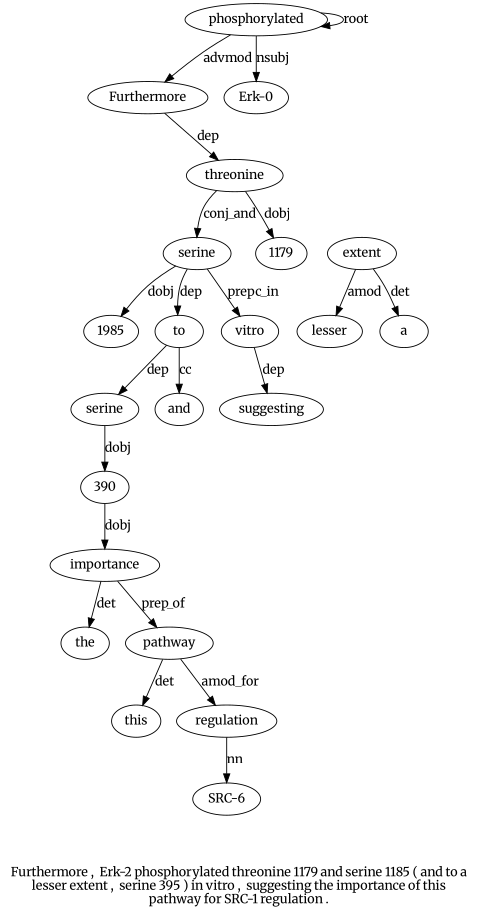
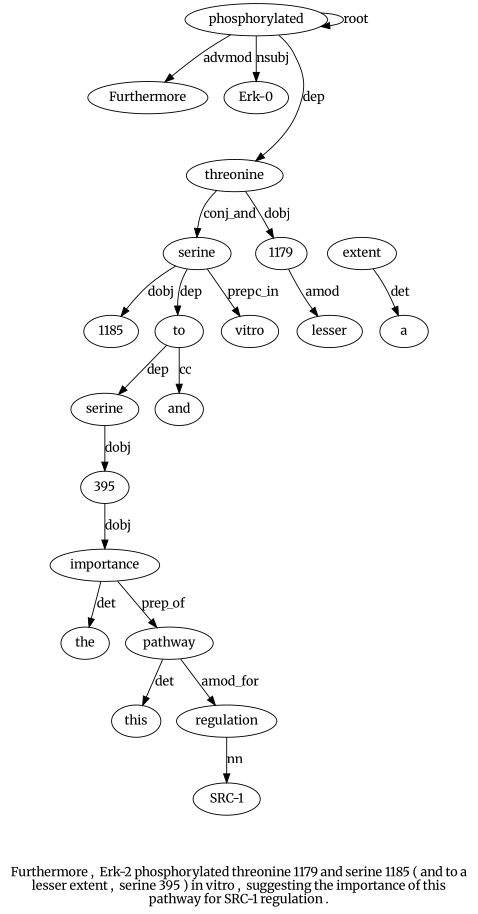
  digraph {
    fontname=Merriweather
    label="Furthermore ,  Erk-2 phosphorylated threonine 1179 and serine 1185 ( and to a\nlesser extent ,  serine 395 ) in vitro ,  suggesting the importance of this\npathway for SRC-1 regulation ."
    node [fillcolor=white fontname=Merriweather style=filled]
    edge [fontname=Merriweather]
    n1 [label=phosphorylated]
    n2 [label=Furthermore]
    n3 [label="Erk-0"]
    n4 [label=threonine]
    n5 [label=1179]
    n6 [label=serine]
-   n7 [label=1985]
+   n7 [label=1185]
    n8 [label=to]
    n9 [label=vitro]
    n10 [label=and]
    n11 [label=serine]
-   n12 [label=suggesting]
    n13 [label=extent]
    n14 [label=a]
    n15 [label=lesser]
-   n16 [label=390]
+   n16 [label=395]
    n17 [label=importance]
    n18 [label=the]
    n19 [label=pathway]
    n20 [label=this]
    n21 [label=regulation]
-   n22 [label="SRC-6"]
+   n22 [label="SRC-1"]
    n1 -> n1 [label=root]
    n1 -> n2 [label=advmod]
    n1 -> n3 [label=nsubj]
-   n2 -> n4 [label=dep]
+   n1 -> n4 [label=dep]
    n4 -> n5 [label=dobj]
    n4 -> n6 [label=conj_and]
    n6 -> n7 [label=dobj]
    n6 -> n8 [label=dep]
    n6 -> n9 [label=prepc_in]
    n8 -> n10 [label=cc]
    n8 -> n11 [label=dep]
-   n9 -> n12 [label=dep]
    n11 -> n16 [label=dobj]
    n13 -> n14 [label=det]
-   n13 -> n15 [label=amod]
+   n5 -> n15 [label=amod]
    n16 -> n17 [label=dobj]
    n17 -> n18 [label=det]
    n17 -> n19 [label=prep_of]
    n19 -> n20 [label=det]
    n19 -> n21 [label=amod_for]
    n21 -> n22 [label=nn]
  }
